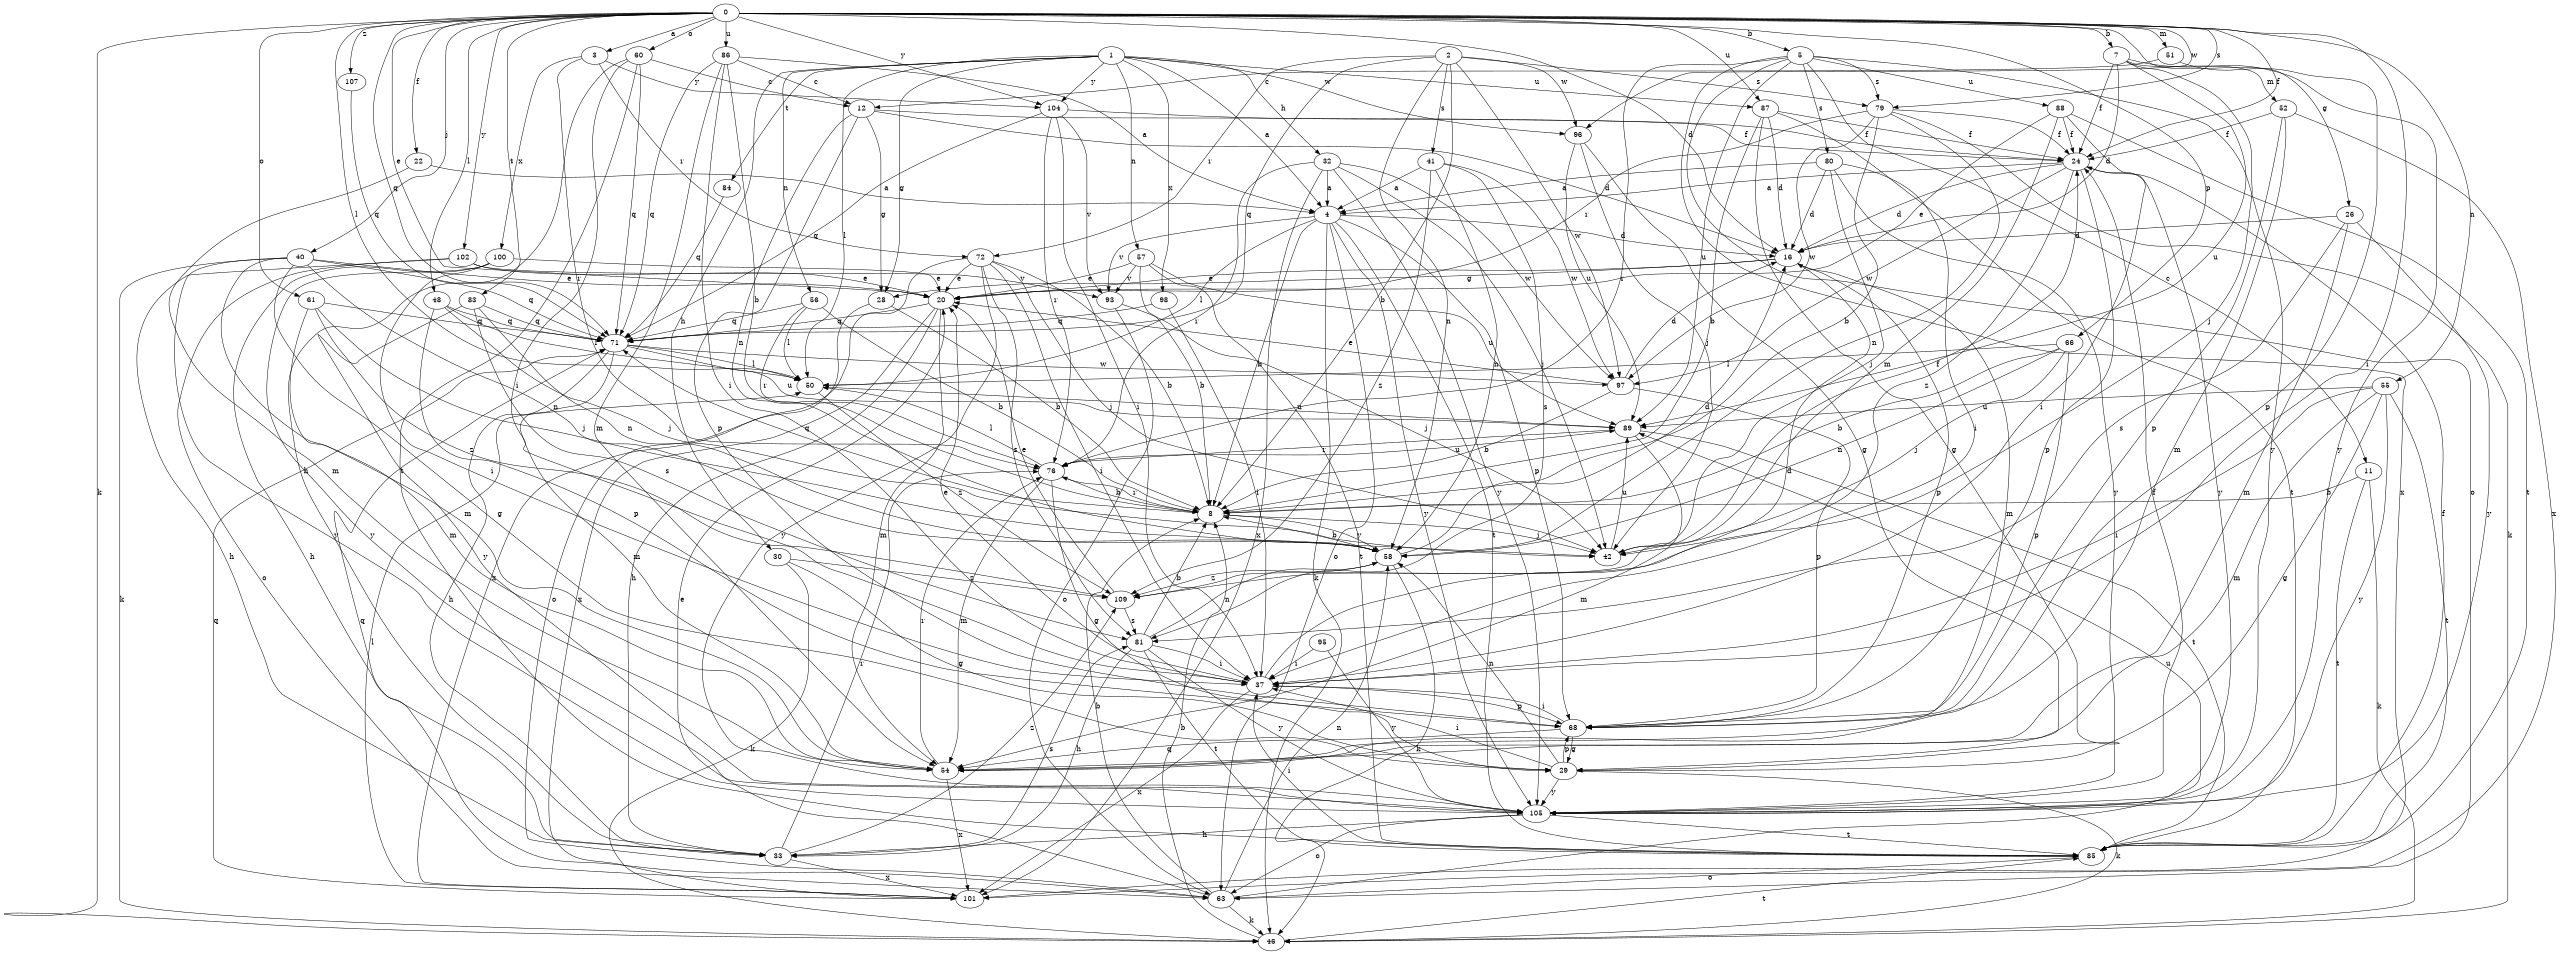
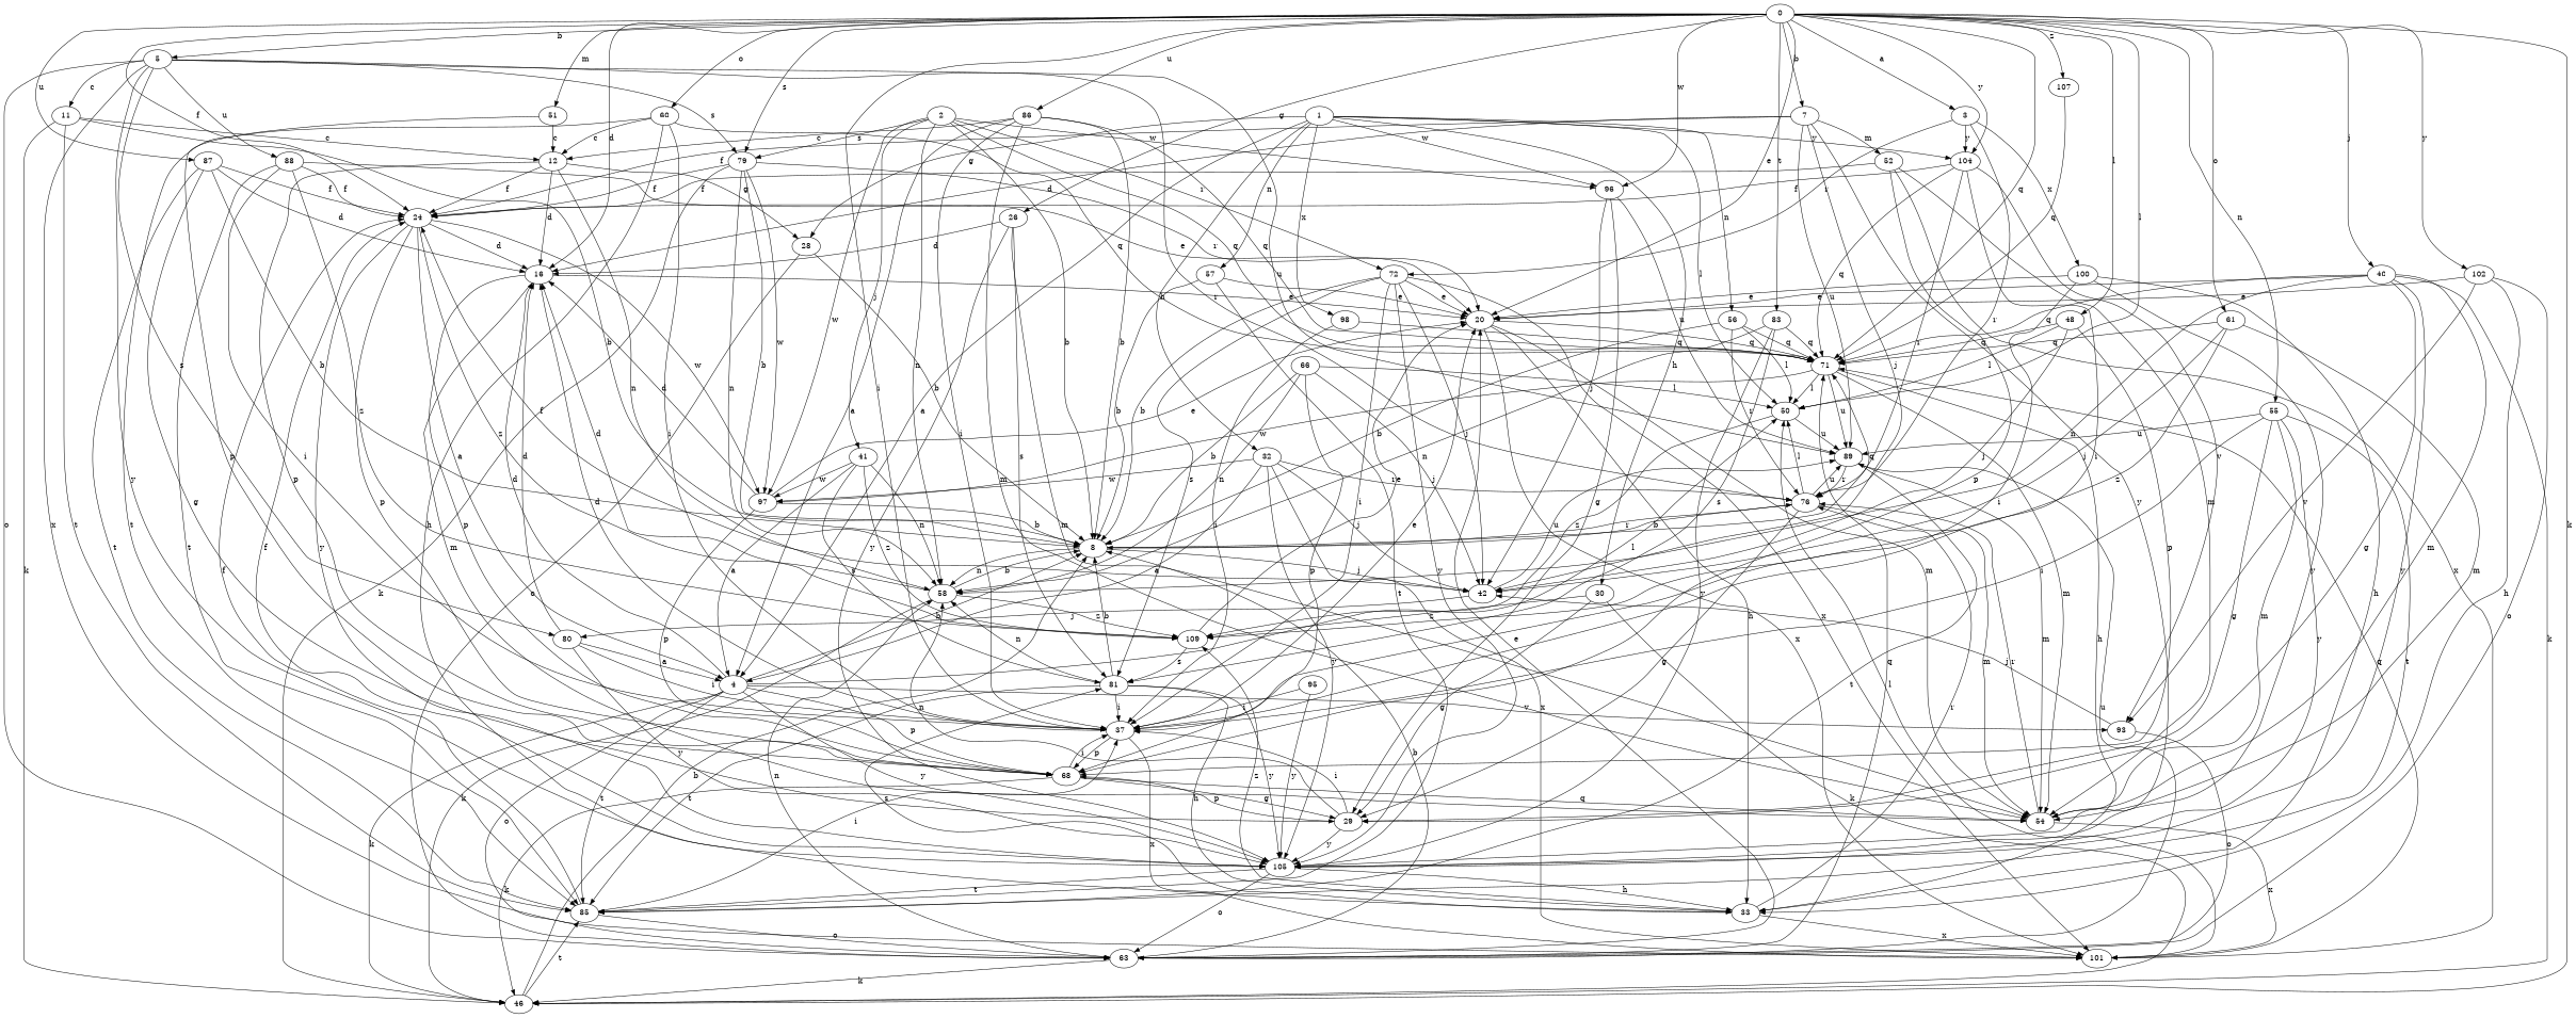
  strict digraph {
    0
    3
    5
    7
    16
    20
-   22
    24
    26
    37
    40
    46
    48
    50
    51
    55
    60
    61
    66
    71
    79
    83
    86
    87
    96
    102
    104
    107
    72
    76
    100
    63
    105
    11
    80
    88
    89
    101
    42
    52
    28
    68
    54
    33
    4
    97
    109
    81
    58
    29
    8
    85
    12
    95
    93
    1
    30
    32
    56
    57
-   84
    98
    2
    41
    0 -> 3 [label=a]
    0 -> 5 [label=b]
    0 -> 7 [label=b]
    0 -> 16 [label=d]
    0 -> 20 [label=e]
-   0 -> 22 [label=f]
    0 -> 24 [label=f]
    0 -> 26 [label=g]
    0 -> 37 [label=i]
    0 -> 40 [label=j]
    0 -> 46 [label=k]
    0 -> 48 [label=l]
    0 -> 50 [label=l]
    0 -> 51 [label=m]
    0 -> 55 [label=n]
    0 -> 60 [label=o]
    0 -> 61 [label=o]
-   0 -> 66 [label=p]
    0 -> 71 [label=q]
    0 -> 79 [label=s]
    0 -> 83 [label=t]
    0 -> 86 [label=u]
    0 -> 87 [label=u]
    0 -> 96 [label=w]
    0 -> 102 [label=y]
    0 -> 104 [label=y]
    0 -> 107 [label=z]
    3 -> 104 [label=y]
    3 -> 72 [label=r]
    3 -> 76 [label=r]
    3 -> 100 [label=x]
    5 -> 79 [label=s]
    5 -> 76 [label=r]
    5 -> 63 [label=o]
    5 -> 105 [label=y]
    5 -> 11 [label=c]
    5 -> 80 [label=s]
    5 -> 88 [label=u]
    5 -> 89 [label=u]
    5 -> 101 [label=x]
    7 -> 16 [label=d]
    7 -> 24 [label=f]
    7 -> 105 [label=y]
    7 -> 89 [label=u]
    7 -> 42 [label=j]
    7 -> 52 [label=m]
    16 -> 20 [label=e]
-   16 -> 28 [label=g]
    16 -> 68 [label=p]
    16 -> 54 [label=m]
    20 -> 71 [label=q]
    20 -> 101 [label=x]
    20 -> 54 [label=m]
    20 -> 33 [label=h]
-   22 -> 54 [label=m]
-   22 -> 4 [label=a]
    24 -> 16 [label=d]
    24 -> 105 [label=y]
    24 -> 68 [label=p]
    24 -> 4 [label=a]
    24 -> 97 [label=w]
    24 -> 109 [label=z]
    26 -> 16 [label=d]
    26 -> 105 [label=y]
    26 -> 54 [label=m]
    26 -> 81 [label=s]
    37 -> 16 [label=d]
    37 -> 20 [label=e]
    37 -> 101 [label=x]
    37 -> 68 [label=p]
    40 -> 20 [label=e]
    40 -> 46 [label=k]
    40 -> 71 [label=q]
    40 -> 105 [label=y]
    40 -> 54 [label=m]
    40 -> 58 [label=n]
    40 -> 29 [label=g]
    46 -> 8 [label=b]
    46 -> 85 [label=t]
    48 -> 50 [label=l]
    48 -> 71 [label=q]
    48 -> 42 [label=j]
    48 -> 68 [label=p]
    50 -> 89 [label=u]
    50 -> 109 [label=z]
    51 -> 68 [label=p]
    51 -> 12 [label=c]
    55 -> 37 [label=i]
    55 -> 105 [label=y]
    55 -> 89 [label=u]
    55 -> 54 [label=m]
    55 -> 29 [label=g]
    55 -> 85 [label=t]
    60 -> 37 [label=i]
    60 -> 71 [label=q]
    60 -> 33 [label=h]
    60 -> 85 [label=t]
    60 -> 12 [label=c]
    61 -> 71 [label=q]
    61 -> 42 [label=j]
    61 -> 54 [label=m]
    61 -> 109 [label=z]
    66 -> 50 [label=l]
    66 -> 42 [label=j]
    66 -> 68 [label=p]
    66 -> 58 [label=n]
    66 -> 8 [label=b]
    71 -> 50 [label=l]
    71 -> 89 [label=u]
    71 -> 54 [label=m]
    71 -> 33 [label=h]
    71 -> 97 [label=w]
    79 -> 20 [label=r]
    79 -> 24 [label=f]
    79 -> 46 [label=k]
    79 -> 97 [label=w]
    79 -> 58 [label=n]
    79 -> 8 [label=b]
    83 -> 71 [label=q]
    83 -> 105 [label=y]
    83 -> 81 [label=s]
    83 -> 58 [label=n]
    86 -> 37 [label=i]
    86 -> 71 [label=q]
    86 -> 54 [label=m]
    86 -> 4 [label=a]
    86 -> 8 [label=b]
    86 -> 12 [label=c]
    87 -> 16 [label=d]
    87 -> 24 [label=f]
    87 -> 29 [label=g]
    87 -> 8 [label=b]
    87 -> 85 [label=t]
    96 -> 89 [label=u]
    96 -> 42 [label=j]
    96 -> 29 [label=g]
    102 -> 20 [label=e]
    102 -> 63 [label=o]
    102 -> 33 [label=h]
    102 -> 93 [label=v]
    104 -> 24 [label=f]
    104 -> 37 [label=i]
    104 -> 71 [label=q]
    104 -> 76 [label=r]
    104 -> 93 [label=v]
    107 -> 71 [label=q]
    72 -> 20 [label=e]
    72 -> 37 [label=i]
    72 -> 105 [label=y]
    72 -> 101 [label=x]
    72 -> 42 [label=j]
    72 -> 81 [label=s]
    72 -> 8 [label=b]
    76 -> 50 [label=l]
    76 -> 89 [label=u]
    76 -> 54 [label=m]
    76 -> 29 [label=g]
    76 -> 8 [label=b]
    100 -> 20 [label=e]
    100 -> 37 [label=i]
    100 -> 105 [label=y]
    100 -> 33 [label=h]
    63 -> 20 [label=e]
    63 -> 46 [label=k]
    63 -> 71 [label=q]
    63 -> 89 [label=u]
    63 -> 58 [label=n]
    63 -> 8 [label=b]
    105 -> 24 [label=f]
    105 -> 63 [label=o]
    105 -> 33 [label=h]
    105 -> 85 [label=t]
    11 -> 46 [label=k]
    11 -> 8 [label=b]
    11 -> 85 [label=t]
+   11 -> 12 [label=c]
    80 -> 16 [label=d]
    80 -> 37 [label=i]
    80 -> 105 [label=y]
-   80 -> 42 [label=j]
+   42 -> 80 [label=j]
    80 -> 4 [label=a]
    88 -> 20 [label=e]
    88 -> 24 [label=f]
    88 -> 37 [label=i]
-   88 -> 109 [label=m]
+   88 -> 109 [label=z]
    88 -> 85 [label=t]
    89 -> 76 [label=r]
    89 -> 54 [label=m]
    89 -> 85 [label=t]
    101 -> 50 [label=l]
    101 -> 71 [label=q]
    42 -> 24 [label=f]
    42 -> 89 [label=u]
    52 -> 24 [label=f]
    52 -> 101 [label=x]
    52 -> 68 [label=p]
    52 -> 54 [label=m]
    28 -> 63 [label=o]
    28 -> 8 [label=b]
    68 -> 37 [label=i]
    68 -> 54 [label=q]
    68 -> 29 [label=g]
    54 -> 76 [label=r]
    54 -> 101 [label=x]
    33 -> 76 [label=r]
    33 -> 101 [label=x]
    33 -> 109 [label=z]
    33 -> 81 [label=s]
    4 -> 16 [label=d]
    4 -> 46 [label=k]
    4 -> 50 [label=l]
    4 -> 63 [label=o]
    4 -> 105 [label=y]
    4 -> 68 [label=p]
    4 -> 8 [label=b]
    4 -> 85 [label=t]
    4 -> 93 [label=v]
    97 -> 16 [label=d]
    97 -> 20 [label=e]
    97 -> 68 [label=p]
    97 -> 8 [label=b]
    109 -> 20 [label=e]
    109 -> 81 [label=s]
    81 -> 37 [label=i]
    81 -> 105 [label=y]
    81 -> 33 [label=h]
    81 -> 58 [label=n]
    81 -> 8 [label=b]
    81 -> 85 [label=t]
    58 -> 16 [label=d]
    58 -> 46 [label=k]
    58 -> 109 [label=z]
    58 -> 8 [label=b]
    29 -> 37 [label=i]
-   29 -> 46 [label=k]
+   68 -> 46 [label=k]
    29 -> 105 [label=y]
    29 -> 68 [label=p]
    29 -> 58 [label=n]
    8 -> 71 [label=q]
    8 -> 76 [label=r]
    8 -> 42 [label=j]
-   8 -> 58 [label=y]
+   8 -> 58 [label=n]
    85 -> 24 [label=f]
    85 -> 37 [label=i]
    85 -> 63 [label=o]
    12 -> 16 [label=d]
    12 -> 24 [label=f]
    12 -> 28 [label=g]
    12 -> 68 [label=p]
    12 -> 58 [label=n]
    95 -> 37 [label=i]
    95 -> 105 [label=y]
    93 -> 63 [label=o]
    93 -> 42 [label=j]
    1 -> 50 [label=l]
-   1 -> 87 [label=u]
    1 -> 96 [label=w]
    1 -> 104 [label=y]
    1 -> 28 [label=g]
    1 -> 4 [label=a]
    1 -> 30 [label=h]
    1 -> 32 [label=h]
    1 -> 56 [label=n]
    1 -> 57 [label=n]
-   1 -> 84 [label=t]
    1 -> 98 [label=x]
    30 -> 46 [label=k]
    30 -> 109 [label=z]
    30 -> 29 [label=g]
    32 -> 76 [label=r]
    32 -> 105 [label=y]
    32 -> 101 [label=x]
    32 -> 42 [label=j]
    32 -> 4 [label=a]
    32 -> 97 [label=w]
    56 -> 50 [label=l]
    56 -> 71 [label=q]
    56 -> 76 [label=r]
    56 -> 8 [label=b]
    57 -> 20 [label=e]
-   57 -> 89 [label=u]
    57 -> 8 [label=b]
    57 -> 85 [label=t]
-   57 -> 93 [label=v]
-   84 -> 71 [label=q]
    98 -> 37 [label=i]
    98 -> 71 [label=q]
    2 -> 71 [label=q]
    2 -> 79 [label=s]
    2 -> 96 [label=w]
    2 -> 72 [label=r]
    2 -> 97 [label=w]
    2 -> 58 [label=n]
    2 -> 8 [label=b]
-   2 -> 41 [label=s]
+   2 -> 41 [label=j]
    41 -> 4 [label=a]
    41 -> 97 [label=w]
    41 -> 109 [label=z]
    41 -> 81 [label=s]
    41 -> 58 [label=n]
  }
